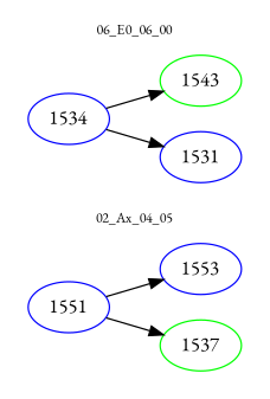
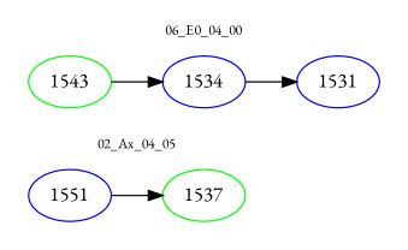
  digraph {
    fontname="EB Garamond"
    rankdir=LR
    node [color=blue fontname="EB Garamond"]
    edge [color=black fontname="EB Garamond"]
    n1 [label=1551]
    n2 [color=green label=1537]
-   n3 [label=1553]
    n4 [label=1534]
    n5 [label=1531]
    n6 [color=green label=1543]
    subgraph cluster_1 {
      color=white
      fontsize=10
      label="02_Ax_04_05"
      n1
      n2
-     n3
    }
    subgraph cluster_2 {
      color=white
      fontsize=10
-     label="06_E0_06_00"
+     label="06_E0_04_00"
      n4
      n5
      n6
    }
    n1 -> n2
-   n1 -> n3
    n4 -> n5
-   n4 -> n6
+   n6 -> n4
  }
